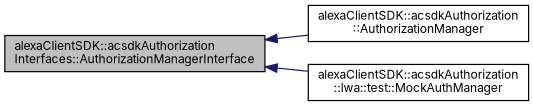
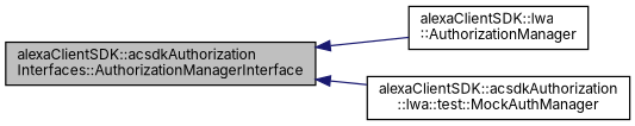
  digraph {
    rankdir=LR
    fontname=Inter
    node [color=black fillcolor=white fontname=Inter fontsize=10 shape=record style=filled]
    edge [color=midnightblue dir=back fontname=Inter fontsize=10 labelfontname=Helvetica labelfontsize=10 style=solid]
    n1 [fillcolor=grey75 fontcolor=black height=0.2 label="alexaClientSDK::acsdkAuthorization\lInterfaces::AuthorizationManagerInterface" width=0.4]
-   n2 [height=0.2 label="alexaClientSDK::acsdkAuthorization\l::AuthorizationManager" width=0.4]
+   n2 [height=0.2 label="alexaClientSDK::lwa\l::AuthorizationManager" width=0.4]
    n3 [height=0.2 label="alexaClientSDK::acsdkAuthorization\l::lwa::test::MockAuthManager" width=0.4]
    n1 -> n2
    n1 -> n3
  }
